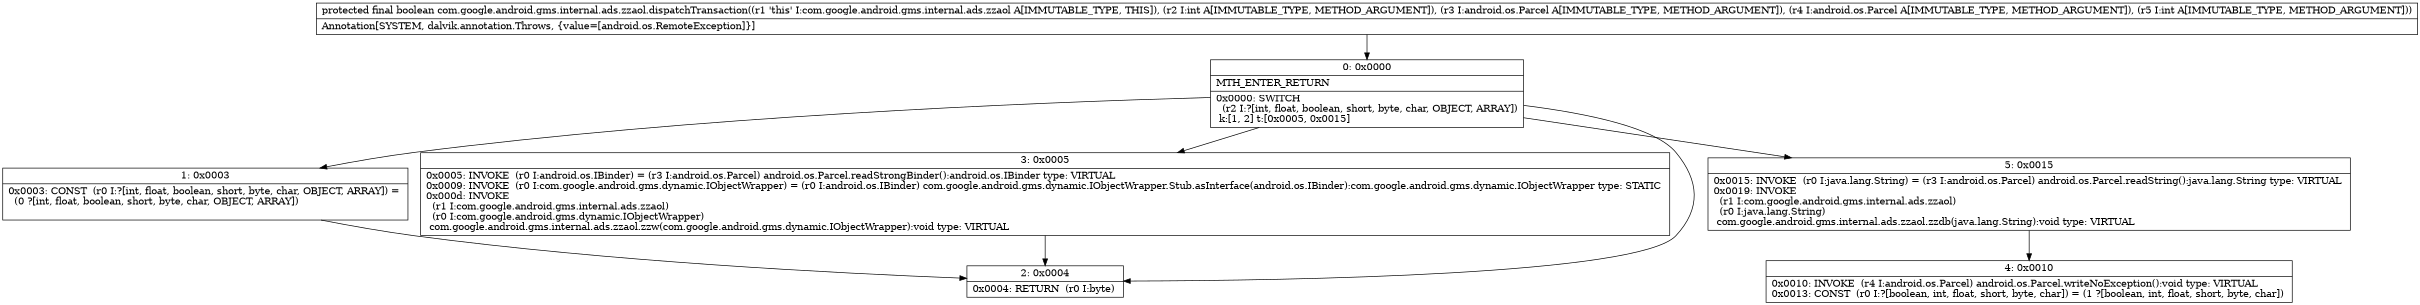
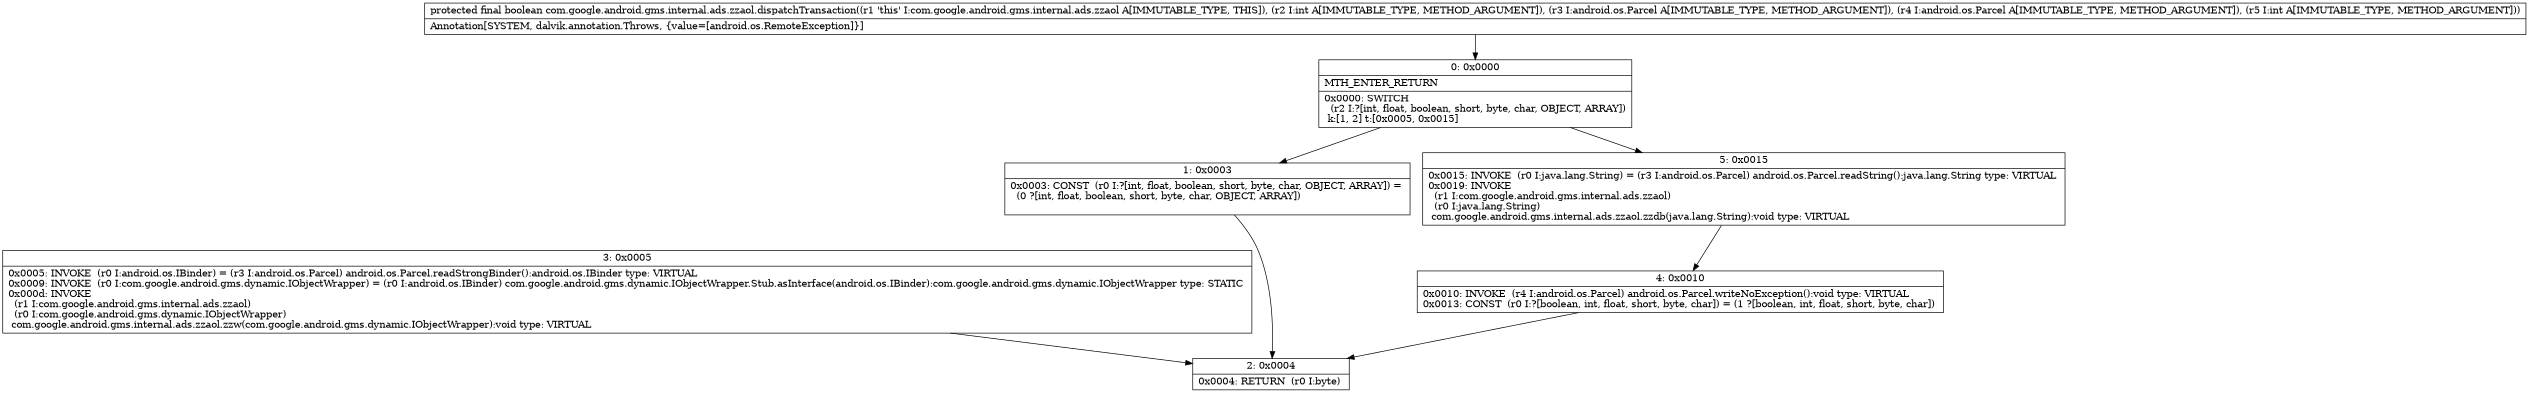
  digraph {
    node [shape=record]
    n1 [label="{0\:\ 0x0000|MTH_ENTER_RETURN\l|0x0000: SWITCH  \l  (r2 I:?[int, float, boolean, short, byte, char, OBJECT, ARRAY])\l k:[1, 2] t:[0x0005, 0x0015] \l}"]
    n2 [label="{1\:\ 0x0003|0x0003: CONST  (r0 I:?[int, float, boolean, short, byte, char, OBJECT, ARRAY]) = \l  (0 ?[int, float, boolean, short, byte, char, OBJECT, ARRAY])\l \l}"]
    n3 [label="{3\:\ 0x0005|0x0005: INVOKE  (r0 I:android.os.IBinder) = (r3 I:android.os.Parcel) android.os.Parcel.readStrongBinder():android.os.IBinder type: VIRTUAL \l0x0009: INVOKE  (r0 I:com.google.android.gms.dynamic.IObjectWrapper) = (r0 I:android.os.IBinder) com.google.android.gms.dynamic.IObjectWrapper.Stub.asInterface(android.os.IBinder):com.google.android.gms.dynamic.IObjectWrapper type: STATIC \l0x000d: INVOKE  \l  (r1 I:com.google.android.gms.internal.ads.zzaol)\l  (r0 I:com.google.android.gms.dynamic.IObjectWrapper)\l com.google.android.gms.internal.ads.zzaol.zzw(com.google.android.gms.dynamic.IObjectWrapper):void type: VIRTUAL \l}"]
    n4 [label="{5\:\ 0x0015|0x0015: INVOKE  (r0 I:java.lang.String) = (r3 I:android.os.Parcel) android.os.Parcel.readString():java.lang.String type: VIRTUAL \l0x0019: INVOKE  \l  (r1 I:com.google.android.gms.internal.ads.zzaol)\l  (r0 I:java.lang.String)\l com.google.android.gms.internal.ads.zzaol.zzdb(java.lang.String):void type: VIRTUAL \l}"]
    n5 [label="{2\:\ 0x0004|0x0004: RETURN  (r0 I:byte) \l}"]
    n6 [label="{4\:\ 0x0010|0x0010: INVOKE  (r4 I:android.os.Parcel) android.os.Parcel.writeNoException():void type: VIRTUAL \l0x0013: CONST  (r0 I:?[boolean, int, float, short, byte, char]) = (1 ?[boolean, int, float, short, byte, char]) \l}"]
    n7 [label="{protected final boolean com.google.android.gms.internal.ads.zzaol.dispatchTransaction((r1 'this' I:com.google.android.gms.internal.ads.zzaol A[IMMUTABLE_TYPE, THIS]), (r2 I:int A[IMMUTABLE_TYPE, METHOD_ARGUMENT]), (r3 I:android.os.Parcel A[IMMUTABLE_TYPE, METHOD_ARGUMENT]), (r4 I:android.os.Parcel A[IMMUTABLE_TYPE, METHOD_ARGUMENT]), (r5 I:int A[IMMUTABLE_TYPE, METHOD_ARGUMENT]))  | Annotation[SYSTEM, dalvik.annotation.Throws, \{value=[android.os.RemoteException]\}]\l}"]
    n1 -> n2
-   n1 -> n3
    n1 -> n4
    n2 -> n5
    n3 -> n5
    n4 -> n6
-   n1 -> n5
+   n6 -> n5
    n7 -> n1
  }
